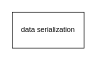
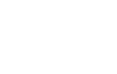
  <mxCell id="0" />
  <mxCell id="1" parent="0" />
- <mxCell id="2" value="data serialization" style="rounded=0;whiteSpace=wrap;html=1;" vertex="1" parent="1"><mxGeometry x="20" y="20" width="120" height="60" as="geometry" /></mxCell>
